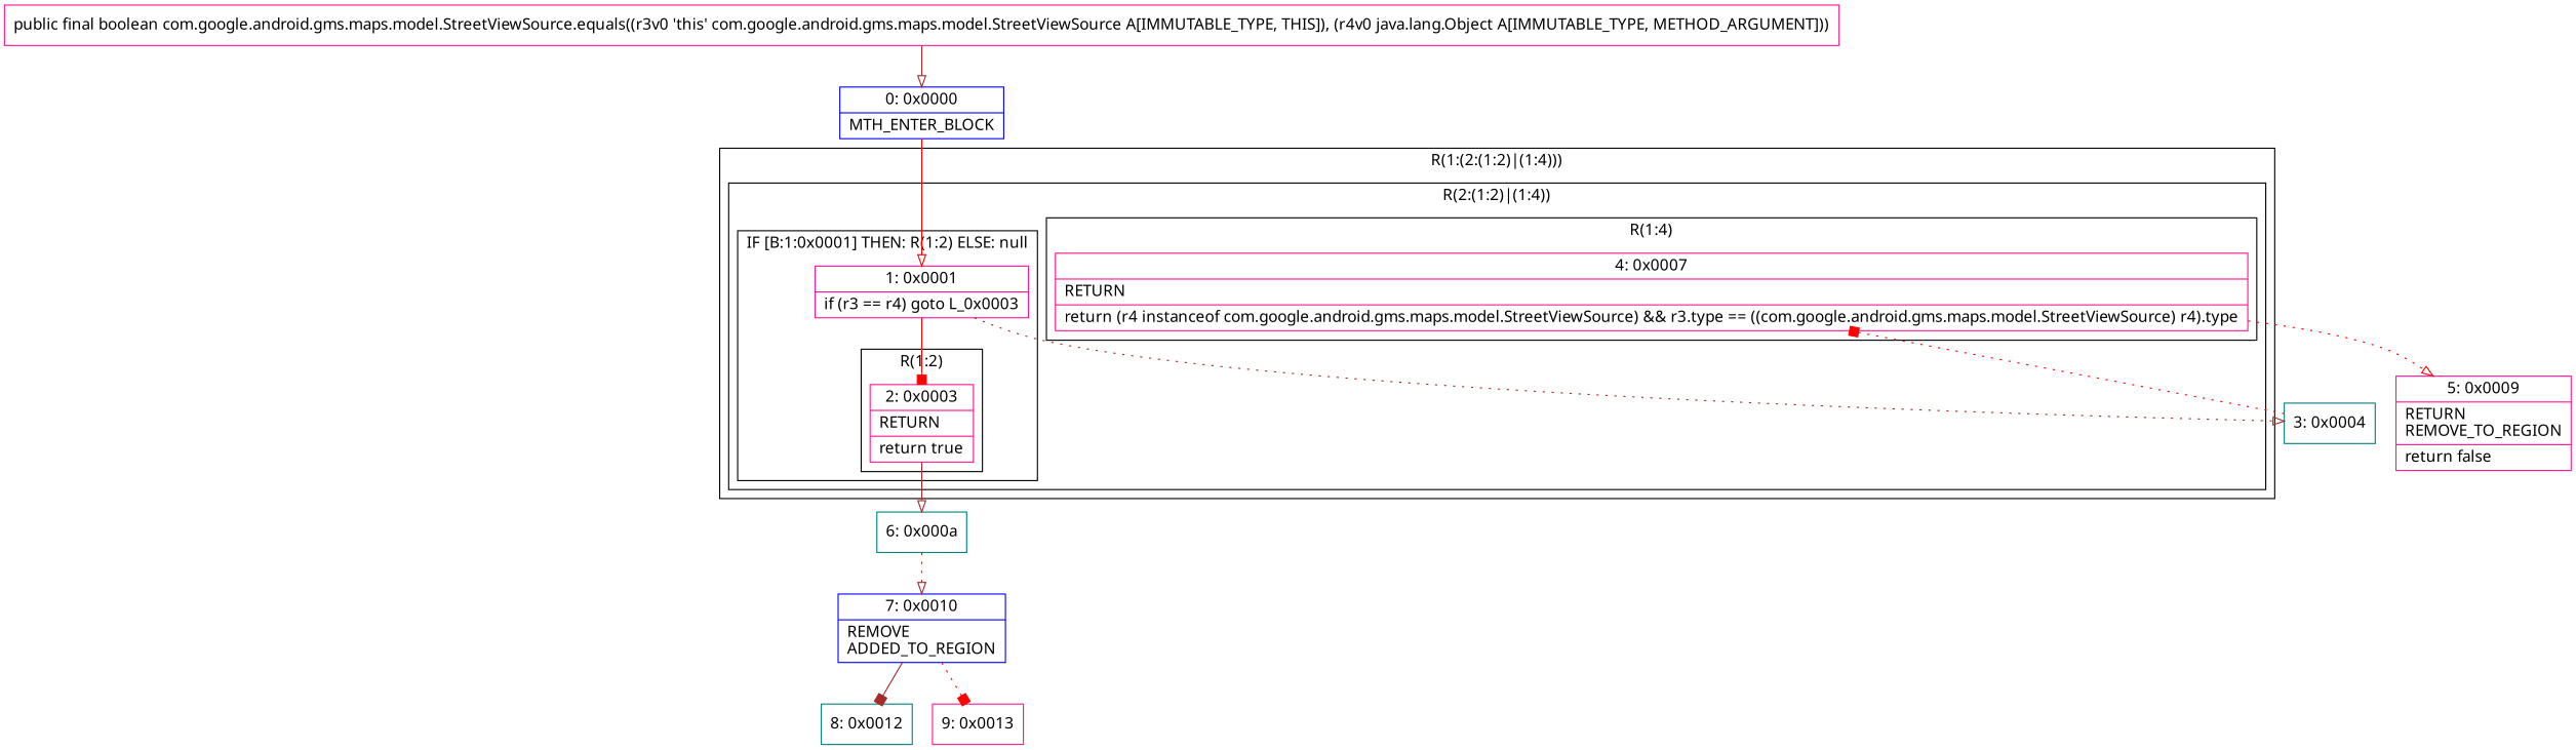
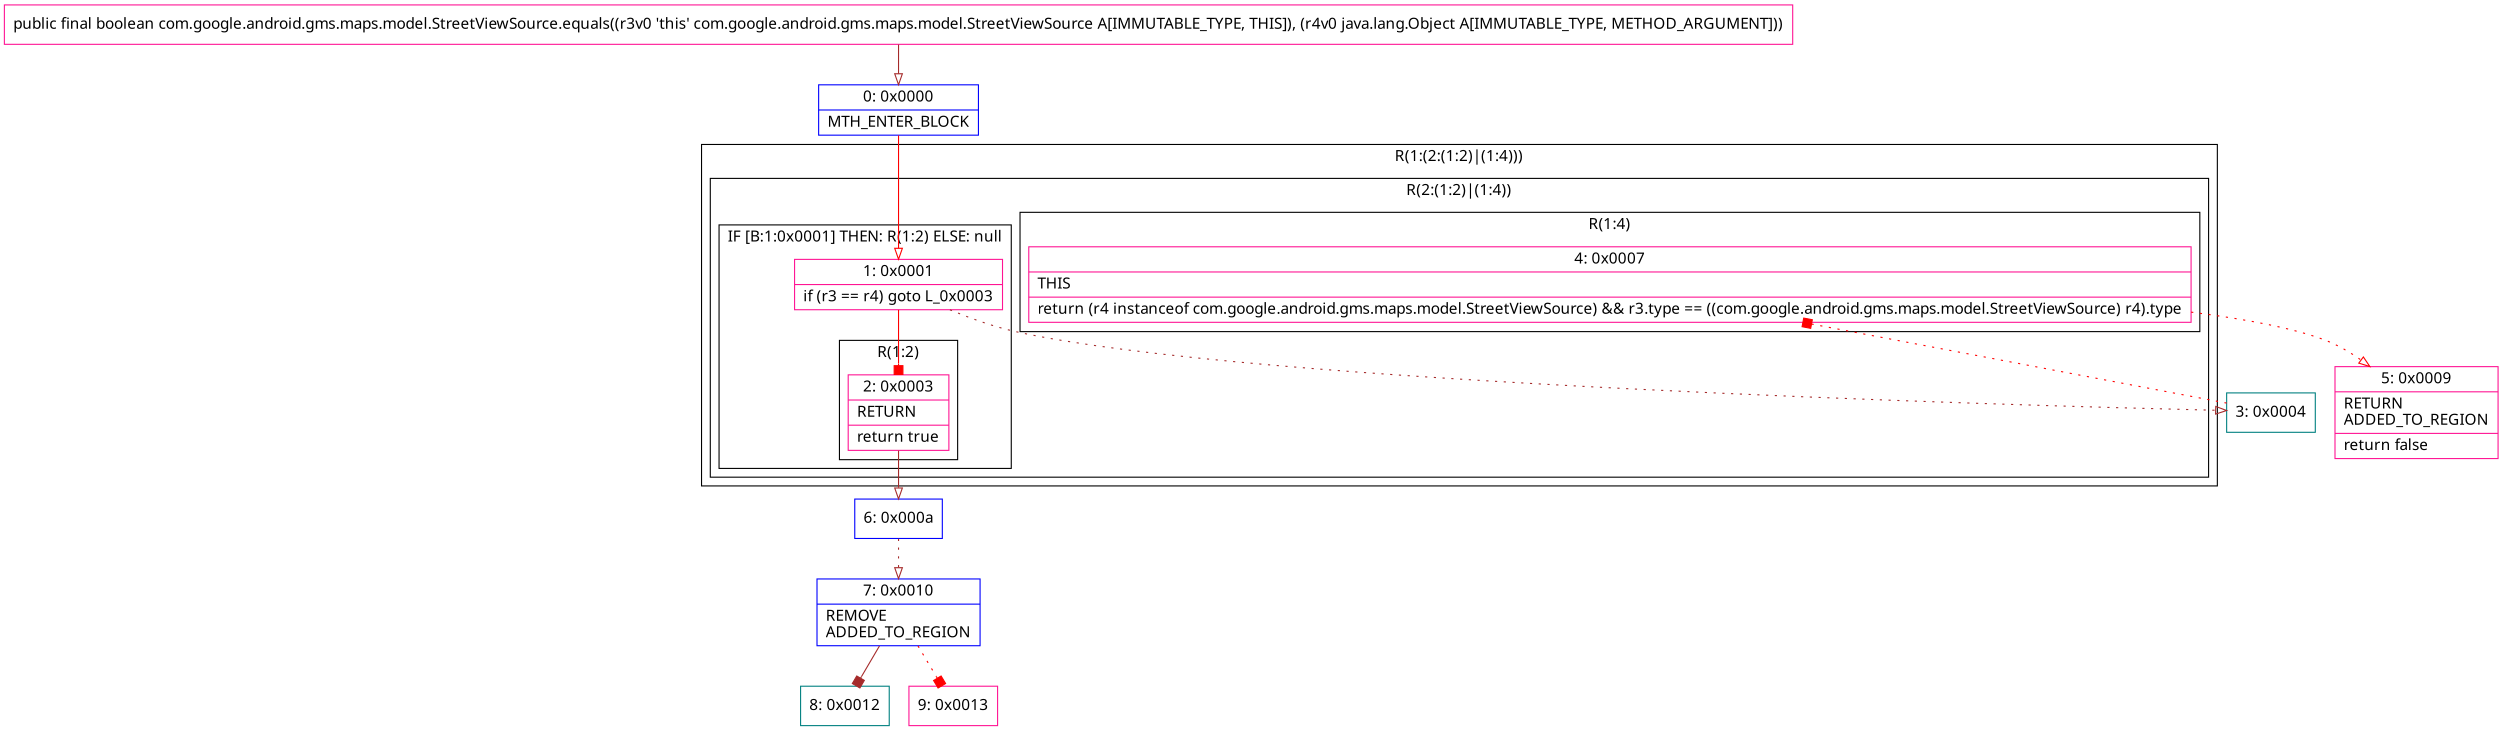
  digraph {
    fontname="Noto Sans"
    node [color=deeppink fontname="Noto Sans" shape=record]
    edge [arrowhead=onormal color=brown fontname="Noto Sans" style=solid]
    n1 [label="{2\:\ 0x0003|RETURN\l|return true\l}"]
    n2 [label="{1\:\ 0x0001|if (r3 == r4) goto L_0x0003\l}"]
-   n3 [label="{4\:\ 0x0007|RETURN\l|return (r4 instanceof com.google.android.gms.maps.model.StreetViewSource) && r3.type == ((com.google.android.gms.maps.model.StreetViewSource) r4).type\l}"]
-   n4 [color=teal label="{6\:\ 0x000a}"]
+   n3 [label="{4\:\ 0x0007|THIS\l|return (r4 instanceof com.google.android.gms.maps.model.StreetViewSource) && r3.type == ((com.google.android.gms.maps.model.StreetViewSource) r4).type\l}"]
+   n4 [color=blue label="{6\:\ 0x000a}"]
    n5 [color=teal label="{3\:\ 0x0004}"]
-   n6 [label="{5\:\ 0x0009|RETURN\lREMOVE_TO_REGION\l|return false\l}"]
+   n6 [label="{5\:\ 0x0009|RETURN\lADDED_TO_REGION\l|return false\l}"]
    n7 [color=blue label="{7\:\ 0x0010|REMOVE\lADDED_TO_REGION\l}"]
    n8 [color=blue label="{0\:\ 0x0000|MTH_ENTER_BLOCK\l}"]
    n9 [color=teal label="{8\:\ 0x0012}"]
    n10 [label="{9\:\ 0x0013}"]
    n11 [label="{public final boolean com.google.android.gms.maps.model.StreetViewSource.equals((r3v0 'this' com.google.android.gms.maps.model.StreetViewSource A[IMMUTABLE_TYPE, THIS]), (r4v0 java.lang.Object A[IMMUTABLE_TYPE, METHOD_ARGUMENT])) }"]
    subgraph cluster_1 {
      label="R(1:(2:(1:2)|(1:4)))"
      subgraph cluster_2 {
        label="R(2:(1:2)|(1:4))"
        subgraph cluster_3 {
          label="IF [B:1:0x0001] THEN: R(1:2) ELSE: null"
          n2
          subgraph cluster_4 {
            label="R(1:2)"
            n1
          }
        }
        subgraph cluster_5 {
          label="R(1:4)"
          n3
        }
      }
    }
    n1 -> n4
    n2 -> n1 [arrowhead=box color=red]
    n2 -> n5 [style=dotted]
    n3 -> n6 [color=red style=dotted]
    n4 -> n7 [style=dotted]
    n5 -> n3 [arrowhead=box color=red style=dotted]
    n7 -> n9 [arrowhead=box]
    n7 -> n10 [arrowhead=box color=red style=dotted]
    n8 -> n2 [color=red]
    n11 -> n8
  }
